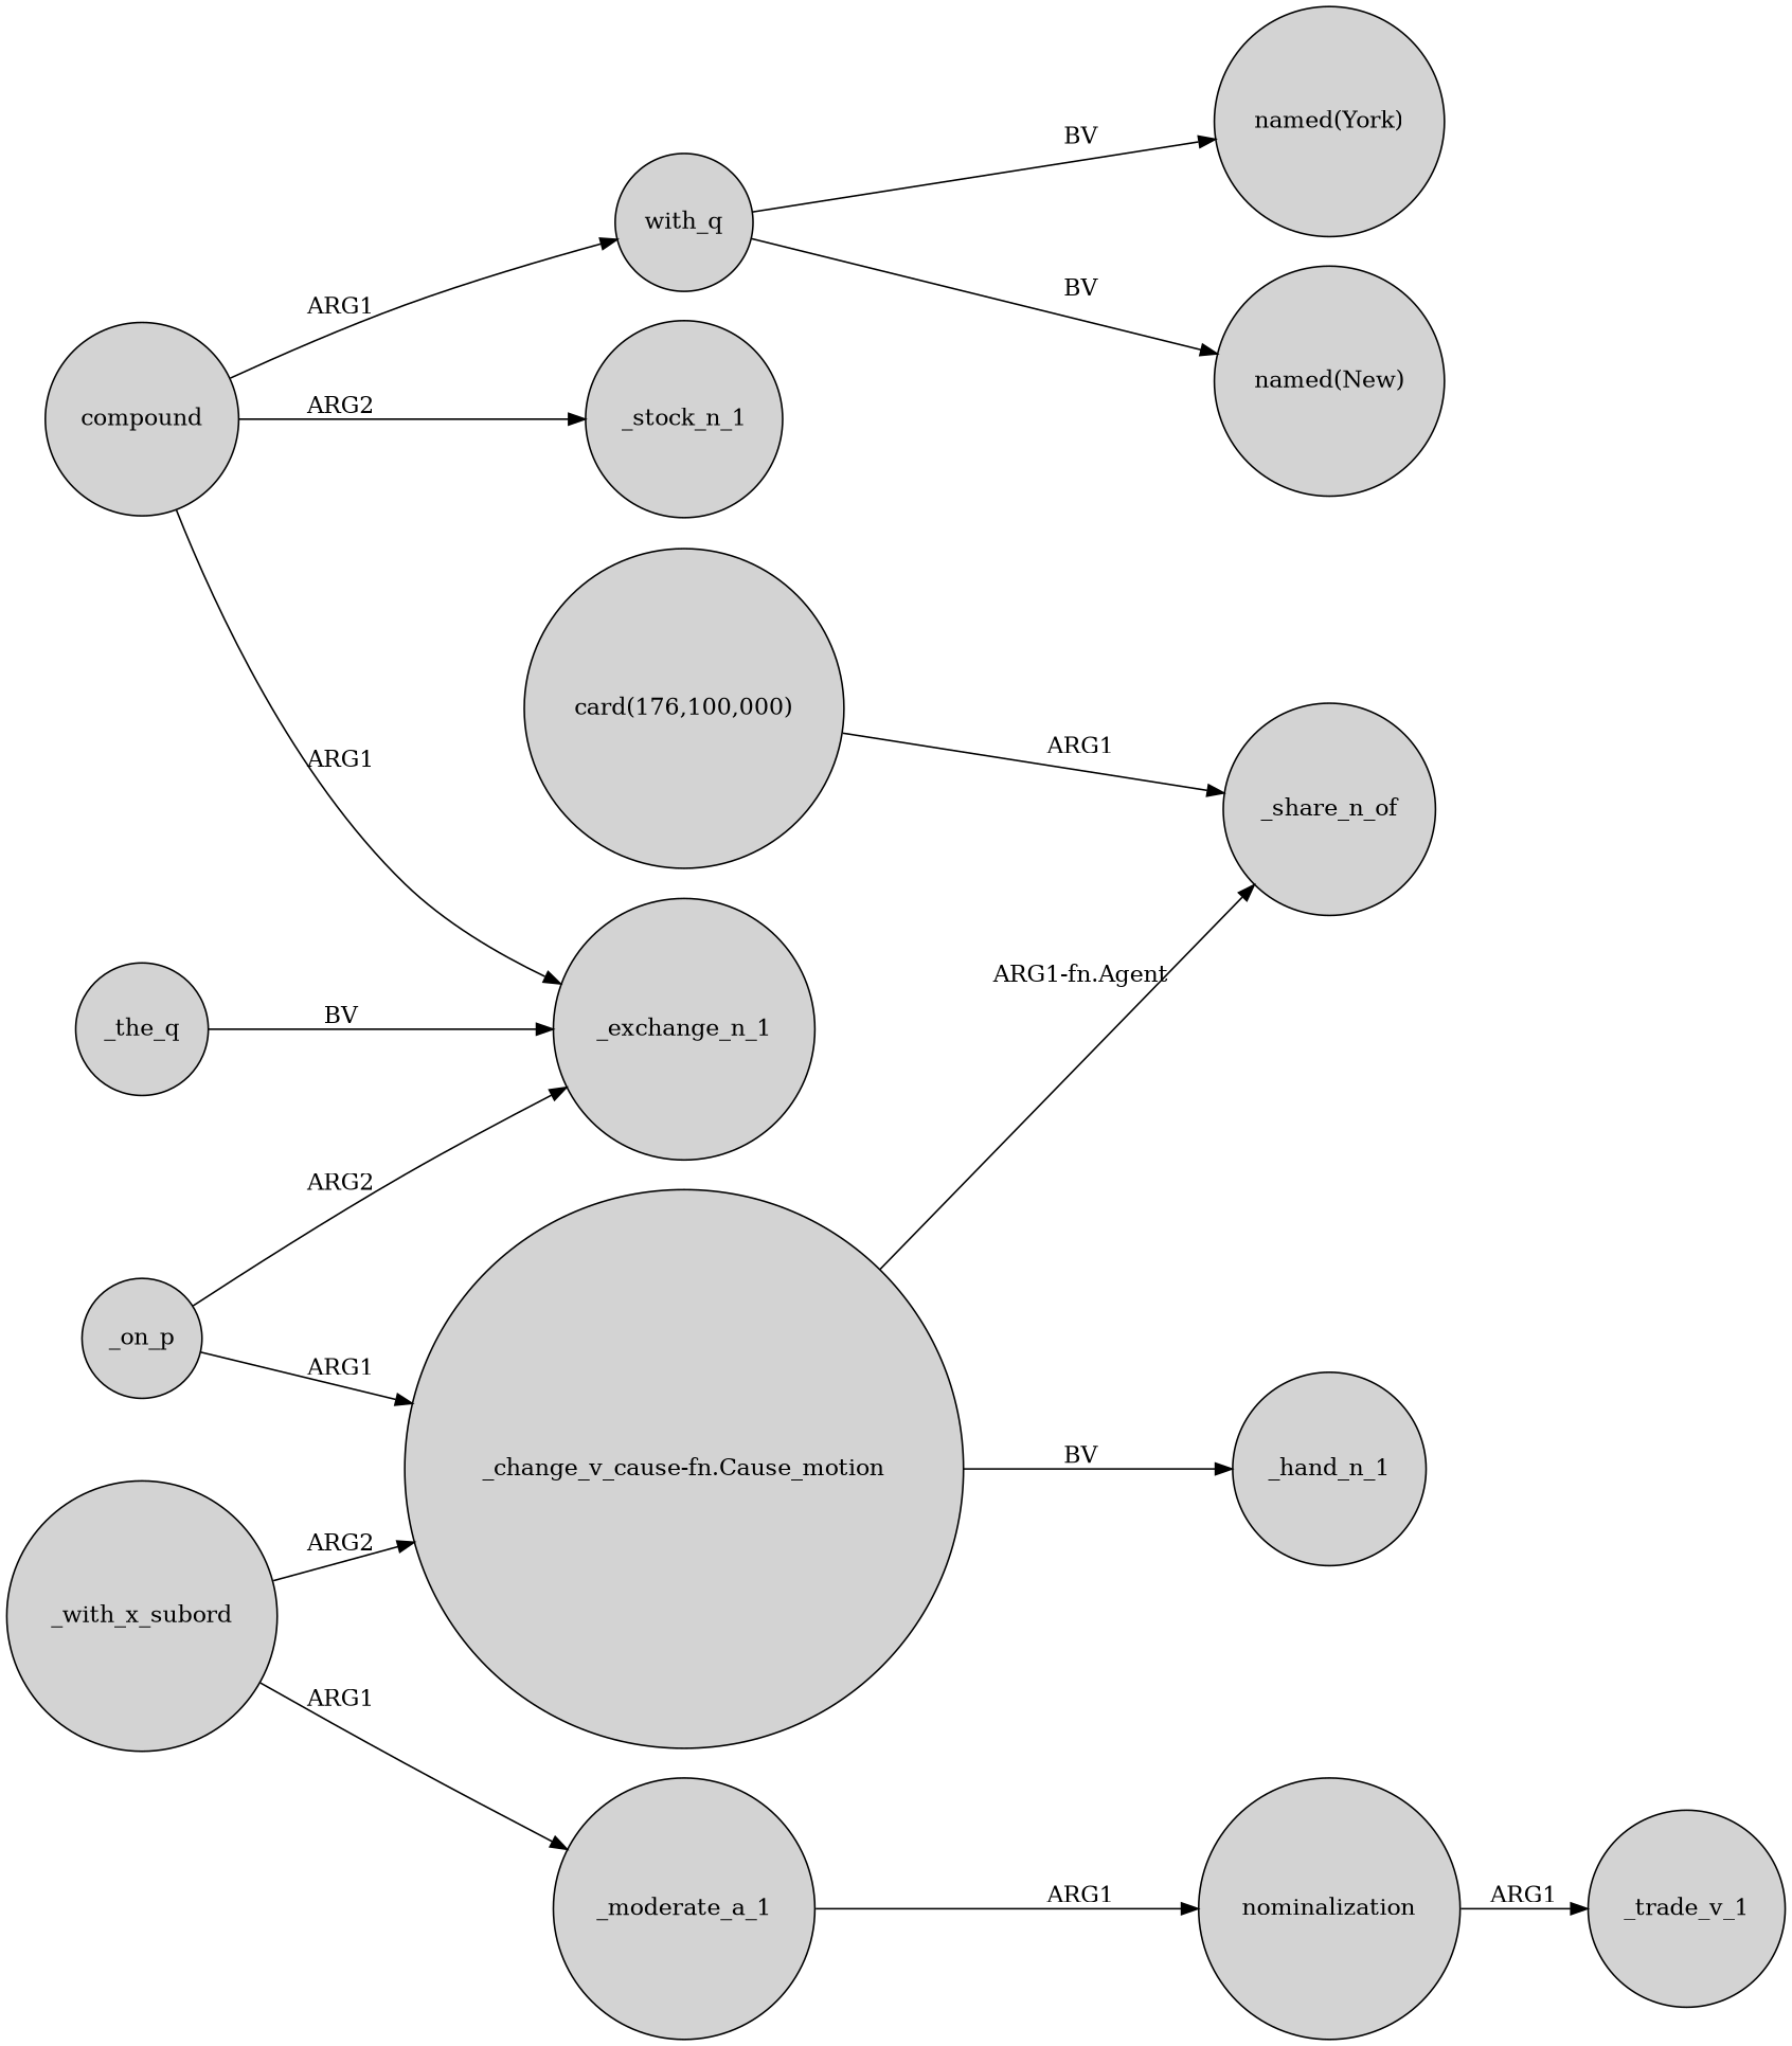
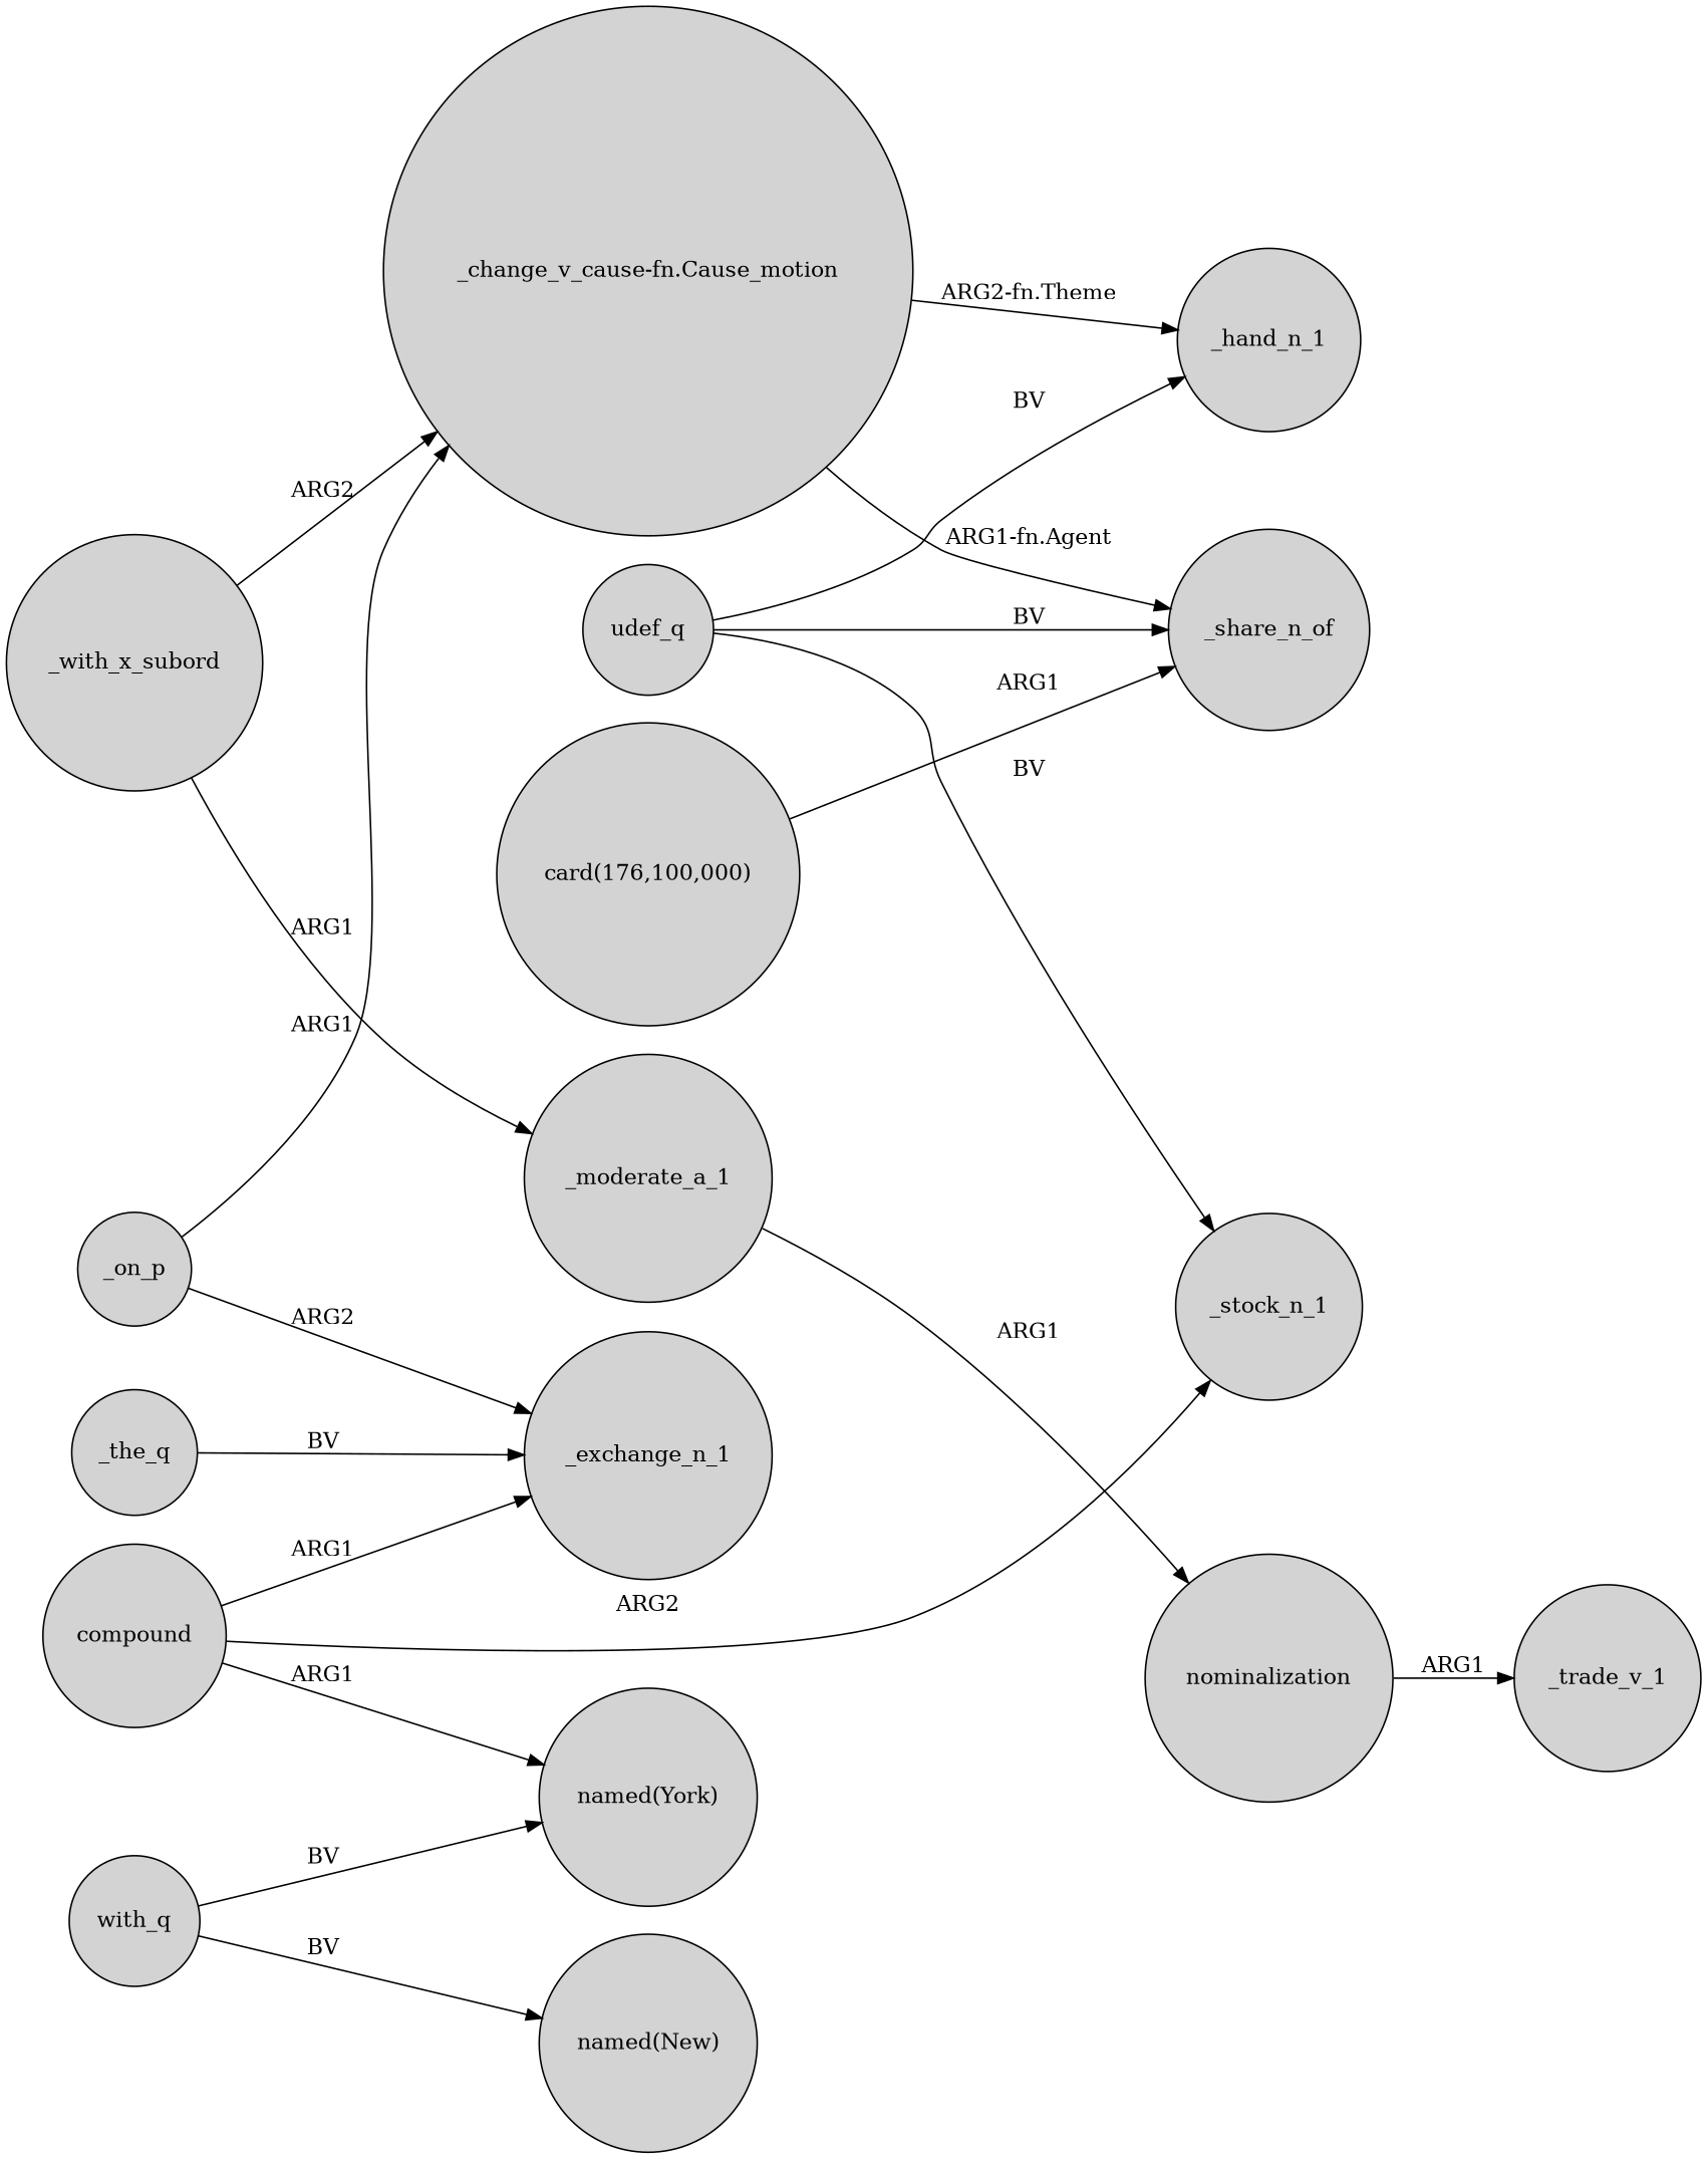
  digraph {
    rankdir=LR
    node [shape=circle style=filled]
+   udef_q
    _hand_n_1
    _share_n_of
    _stock_n_1
    nominalization
    _trade_v_1
    compound
    _exchange_n_1
    "named(York)"
    _moderate_a_1
    n11 [label=with_q]
    "named(New)"
    "card(176,100,000)"
    _on_p
    "_change_v_cause-fn.Cause_motion"
    _with_x_subord
    _the_q
+   udef_q -> _hand_n_1 [label=BV]
+   udef_q -> _share_n_of [label=BV]
+   udef_q -> _stock_n_1 [label=BV]
    nominalization -> _trade_v_1 [label=ARG1]
    compound -> _stock_n_1 [label=ARG2]
    compound -> _exchange_n_1 [label=ARG1]
-   compound -> n11 [label=ARG1]
+   compound -> "named(York)" [label=ARG1]
    _moderate_a_1 -> nominalization [label=ARG1]
    n11 -> "named(York)" [label=BV]
    n11 -> "named(New)" [label=BV]
    "card(176,100,000)" -> _share_n_of [label=ARG1]
    _on_p -> _exchange_n_1 [label=ARG2]
    _on_p -> "_change_v_cause-fn.Cause_motion" [label=ARG1]
-   "_change_v_cause-fn.Cause_motion" -> _hand_n_1 [label=BV]
+   "_change_v_cause-fn.Cause_motion" -> _hand_n_1 [label="ARG2-fn.Theme"]
    "_change_v_cause-fn.Cause_motion" -> _share_n_of [label="ARG1-fn.Agent"]
    _with_x_subord -> _moderate_a_1 [label=ARG1]
    _with_x_subord -> "_change_v_cause-fn.Cause_motion" [label=ARG2]
    _the_q -> _exchange_n_1 [label=BV]
  }
